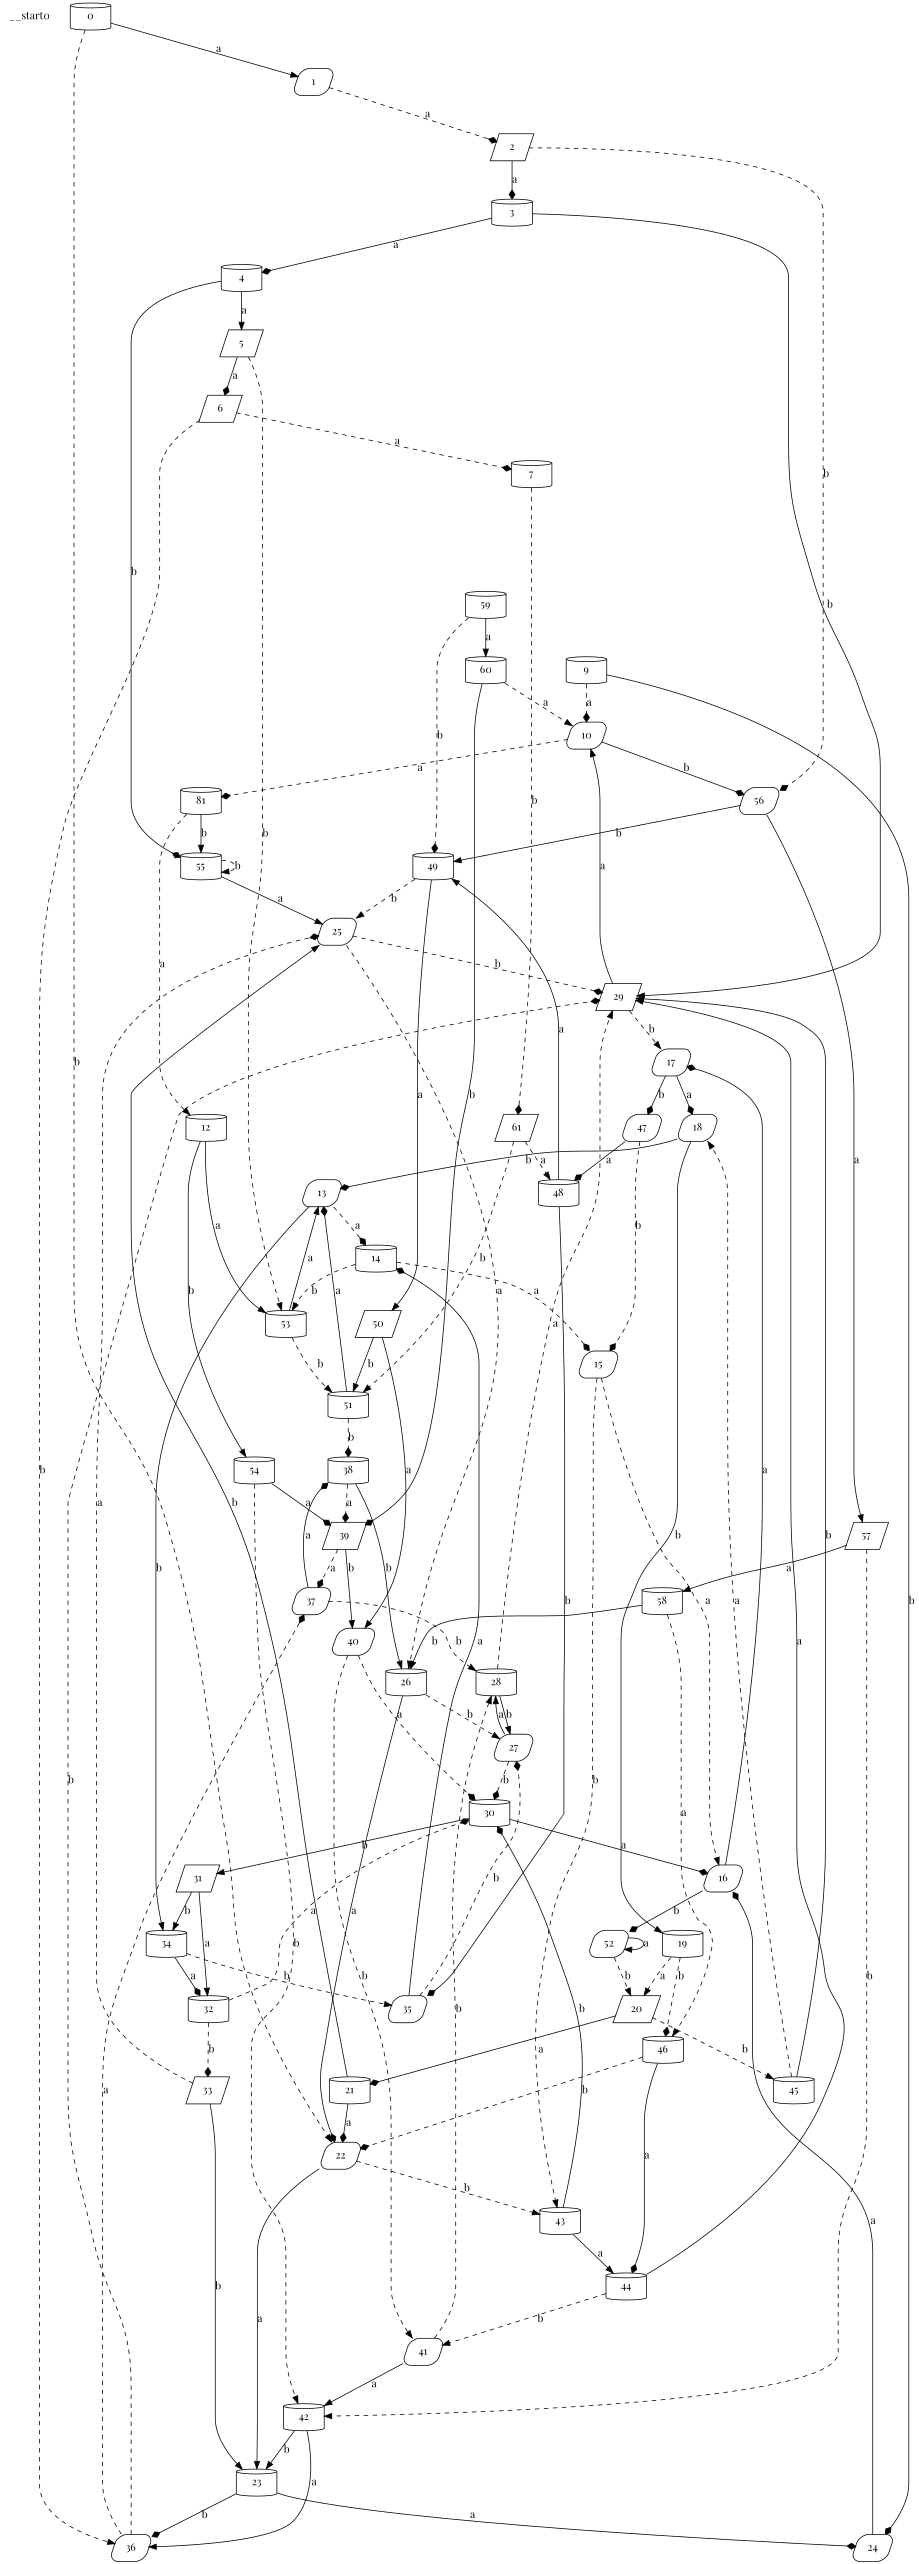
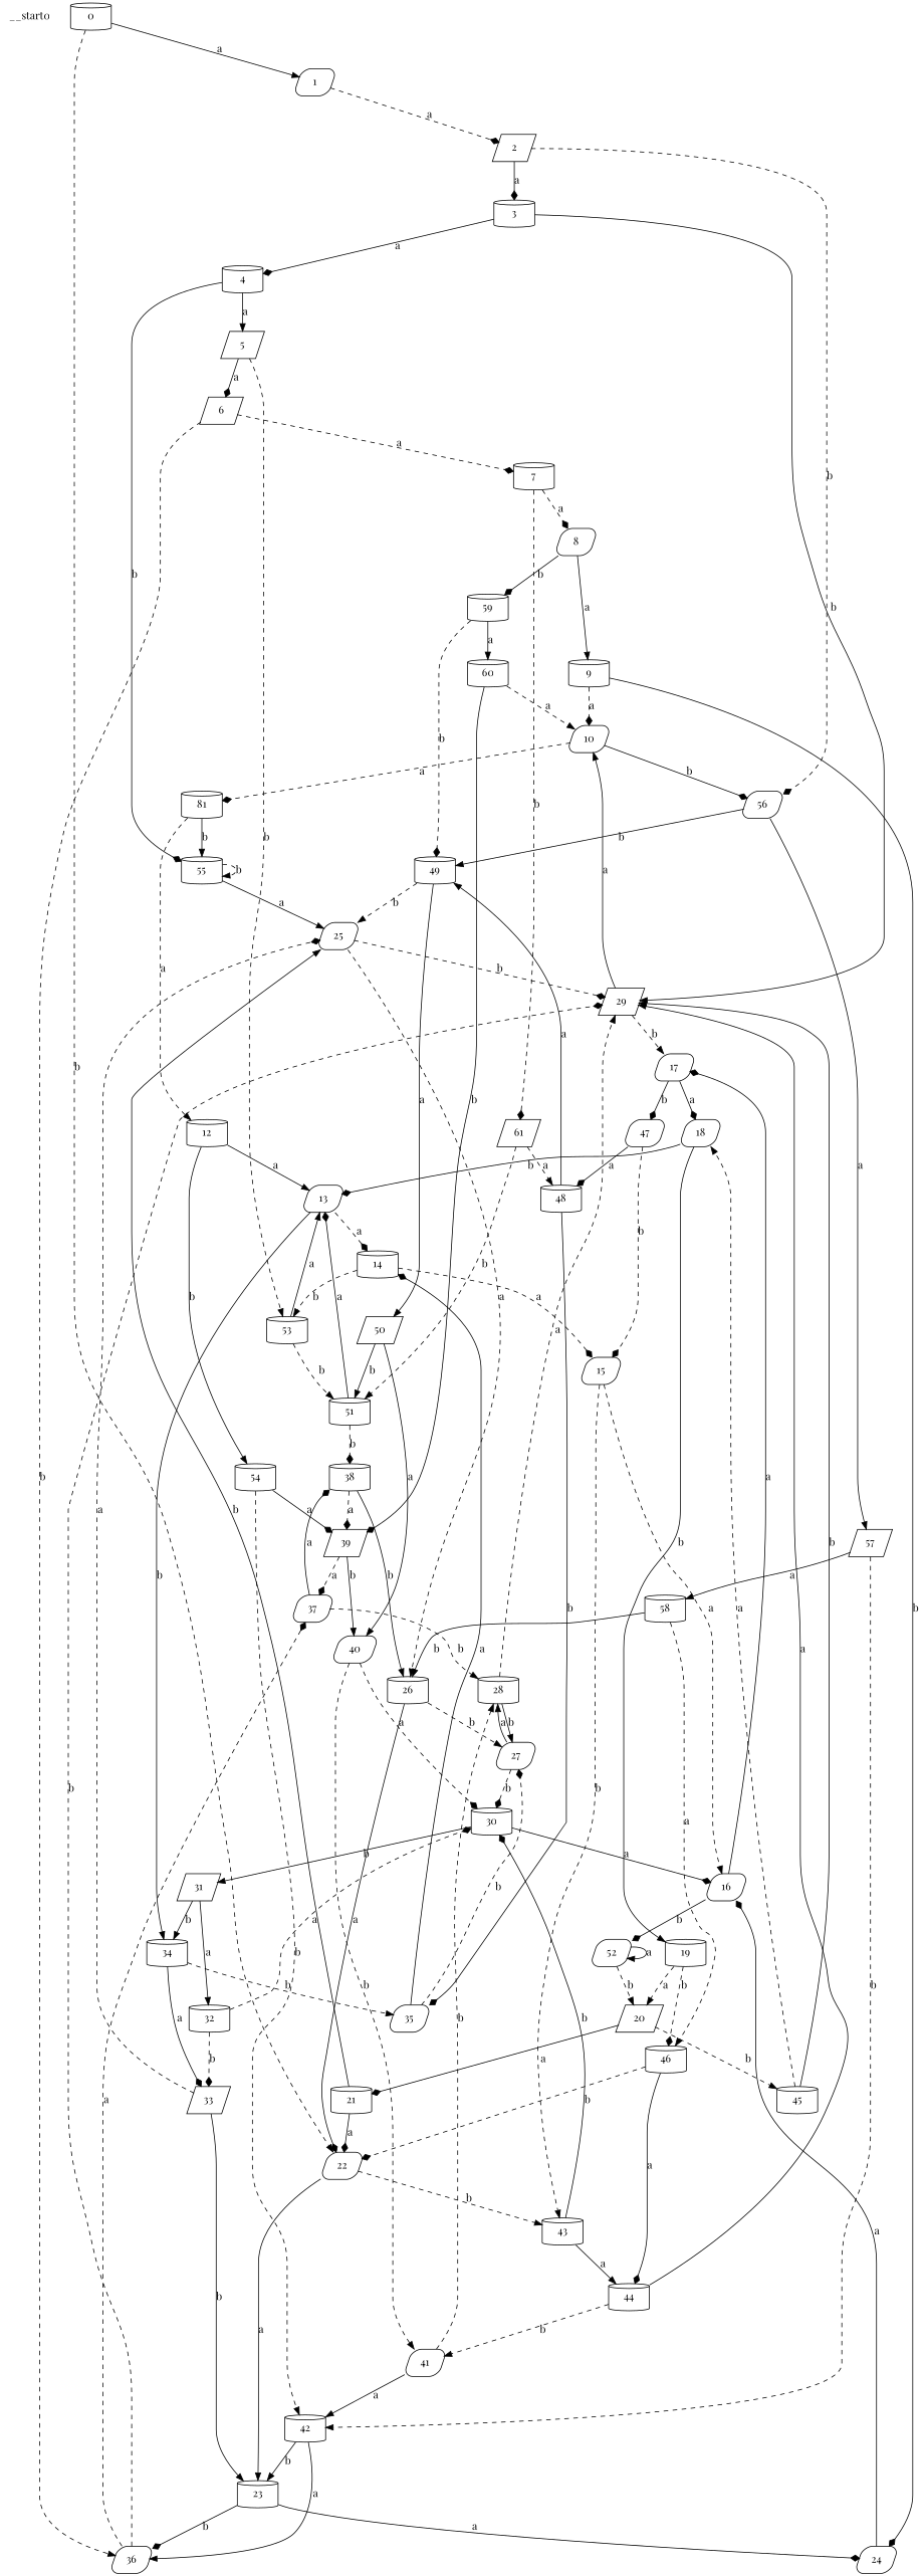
  digraph {
    fontname="Playfair Display"
    rankdir=TB
    node [fontname="Playfair Display" shape=cylinder color=black fillcolor=white style="rounded,filled"]
    edge [arrowhead=normal fontname="Playfair Display" style=solid]
    __start0 [shape=none color="" fillcolor="" style=""]
    n2 [label=0]
    n3 [label=1 shape=parallelogram]
    n4 [label=22 shape=parallelogram]
    n5 [label=2 shape=parallelogram style=filled]
    n6 [label=43 style=filled]
    n7 [label=23]
    n8 [label=3]
    n9 [label=56 shape=parallelogram]
    n10 [label=49]
    n11 [label=25 shape=parallelogram]
    n12 [label=50 shape=parallelogram style=filled]
    n13 [label=4 style=filled]
    n14 [label=29 shape=parallelogram style=filled]
    n15 [label=57 shape=parallelogram style=filled]
    n16 [label=5 shape=parallelogram style=filled]
    n17 [label=55 style=filled]
    n18 [label=10 shape=parallelogram]
    n19 [label=17 shape=parallelogram]
    n20 [label=6 shape=parallelogram style=filled]
    n21 [label=53 style=filled]
    n22 [label=7 style=filled]
    n23 [label=36 shape=parallelogram]
    n24 [label=13 shape=parallelogram]
    n25 [label=51 style=filled]
+   n26 [label=8 shape=parallelogram]
    n27 [label=61 shape=parallelogram style=filled]
    n28 [label=37 shape=parallelogram]
    n29 [label=9 style=filled]
    n30 [label=59]
    n31 [label=48 style=filled]
    n32 [label=24 shape=parallelogram]
    n33 [label=60 style=filled]
    n34 [label=81 style=filled]
    n35 [label=16 shape=parallelogram]
    n36 [label=12]
    n37 [label=54 style=filled]
    n38 [label=14 style=filled]
    n39 [label=34 style=filled]
    n40 [label=39 shape=parallelogram style=filled]
    n41 [label=42 style=filled]
    n42 [label=15 shape=parallelogram]
    n43 [label=32 style=filled]
    n44 [label=35 shape=parallelogram]
    n45 [label=52 shape=parallelogram]
    n46 [label=30 style=filled]
    n47 [label=44]
    n48 [label=18 shape=parallelogram]
    n49 [label=47 shape=parallelogram]
    n50 [label=20 shape=parallelogram style=filled]
    n51 [label=19]
    n52 [label=46 style=filled]
    n53 [label=21]
    n54 [label=45]
    n55 [label=26 style=filled]
    n56 [label=27 shape=parallelogram]
    n57 [label=28 style=filled]
    n58 [label=31 shape=parallelogram style=filled]
    n59 [label=33 shape=parallelogram style=filled]
    n60 [label=38]
    n61 [label=40 shape=parallelogram]
    n62 [label=41 shape=parallelogram]
    n63 [label=58]
    n2 -> n3 [label=a]
    n2 -> n4 [label=b style=dashed]
    n3 -> n5 [arrowhead=diamond label=a style=dashed]
    n4 -> n6 [label=b style=dashed]
    n4 -> n7 [label=a]
    n5 -> n8 [arrowhead=diamond label=a]
    n5 -> n9 [arrowhead=diamond label=b style=dashed]
    n6 -> n46 [arrowhead=diamond label=b]
    n6 -> n47 [label=a]
    n7 -> n23 [arrowhead=diamond label=b]
    n7 -> n32 [arrowhead=diamond label=a]
    n8 -> n13 [arrowhead=diamond label=a]
    n8 -> n14 [label=b]
    n9 -> n10 [label=b]
    n9 -> n15 [label=a]
    n10 -> n11 [label=b style=dashed]
    n10 -> n12 [label=a]
    n11 -> n14 [arrowhead=diamond label=b style=dashed]
    n11 -> n55 [label=a style=dashed]
    n12 -> n25 [label=b]
    n12 -> n61 [label=a]
    n13 -> n16 [label=a]
    n13 -> n17 [arrowhead=diamond label=b]
    n14 -> n18 [label=a]
    n14 -> n19 [label=b style=dashed]
    n15 -> n41 [label=b style=dashed]
    n15 -> n63 [label=a]
    n16 -> n20 [arrowhead=diamond label=a]
    n16 -> n21 [label=b style=dashed]
    n17 -> n11 [label=a]
    n17 -> n17 [label=b style=dashed]
    n18 -> n9 [arrowhead=diamond label=b]
    n18 -> n34 [arrowhead=diamond label=a style=dashed]
    n19 -> n48 [arrowhead=diamond label=a]
    n19 -> n49 [arrowhead=diamond label=b]
    n20 -> n22 [arrowhead=diamond label=a style=dashed]
    n20 -> n23 [label=b style=dashed]
    n21 -> n24 [label=a]
    n21 -> n25 [label=b style=dashed]
+   n22 -> n26 [arrowhead=diamond label=a style=dashed]
    n22 -> n27 [arrowhead=diamond label=b style=dashed]
    n23 -> n14 [arrowhead=diamond label=b style=dashed]
    n23 -> n28 [arrowhead=diamond label=a style=dashed]
    n24 -> n38 [arrowhead=diamond label=a style=dashed]
    n24 -> n39 [label=b]
    n25 -> n24 [arrowhead=diamond label=a]
    n25 -> n60 [arrowhead=diamond label=b style=dashed]
+   n26 -> n29 [label=a]
+   n26 -> n30 [arrowhead=diamond label=b]
    n27 -> n25 [label=b style=dashed]
    n27 -> n31 [label=a style=dashed]
    n28 -> n57 [label=b style=dashed]
    n28 -> n60 [arrowhead=diamond label=a]
    n29 -> n18 [arrowhead=diamond label=a style=dashed]
    n29 -> n32 [arrowhead=diamond label=b]
    n30 -> n10 [arrowhead=diamond label=b style=dashed]
    n30 -> n33 [label=a]
    n31 -> n10 [label=a]
    n31 -> n44 [arrowhead=diamond label=b]
    n32 -> n35 [arrowhead=diamond label=a]
    n33 -> n18 [label=a style=dashed]
    n33 -> n40 [arrowhead=diamond label=b]
    n34 -> n17 [label=b]
    n34 -> n36 [label=a style=dashed]
    n35 -> n19 [arrowhead=diamond label=a]
    n35 -> n45 [arrowhead=diamond label=b]
-   n36 -> n21 [label=a]
+   n36 -> n24 [label=a]
    n36 -> n37 [label=b]
    n37 -> n40 [arrowhead=diamond label=a]
    n37 -> n41 [label=b style=dashed]
    n38 -> n21 [label=b style=dashed]
    n38 -> n42 [arrowhead=diamond label=a style=dashed]
-   n39 -> n43 [arrowhead=diamond label=a]
+   n39 -> n59 [arrowhead=diamond label=a]
    n39 -> n44 [label=b style=dashed]
    n40 -> n28 [arrowhead=diamond label=a style=dashed]
    n40 -> n61 [label=b]
    n41 -> n7 [label=b]
    n41 -> n23 [label=a]
    n42 -> n6 [label=b style=dashed]
    n42 -> n35 [label=a style=dashed]
    n43 -> n46 [arrowhead=diamond label=a style=dashed]
    n43 -> n59 [arrowhead=diamond label=b style=dashed]
    n44 -> n38 [arrowhead=diamond label=a]
    n44 -> n56 [arrowhead=diamond label=b style=dashed]
    n45 -> n45 [label=a]
    n45 -> n50 [label=b style=dashed]
    n46 -> n35 [arrowhead=diamond label=a]
    n46 -> n58 [label=b]
    n47 -> n14 [label=a]
    n47 -> n62 [label=b style=dashed]
    n48 -> n24 [arrowhead=diamond label=b]
    n48 -> n51 [label=b]
    n49 -> n31 [arrowhead=diamond label=a]
    n49 -> n42 [arrowhead=diamond label=b style=dashed]
    n50 -> n53 [arrowhead=diamond label=a]
    n50 -> n54 [label=b style=dashed]
    n51 -> n50 [label=a style=dashed]
    n51 -> n52 [arrowhead=diamond label=b style=dashed]
    n52 -> n4 [arrowhead=diamond label=b style=dashed]
    n52 -> n47 [arrowhead=diamond label=a]
    n53 -> n4 [arrowhead=diamond label=a]
    n53 -> n11 [label=b]
    n54 -> n14 [label=b]
    n54 -> n48 [label=a style=dashed]
    n55 -> n4 [arrowhead=diamond label=a]
    n55 -> n56 [label=b style=dashed]
    n56 -> n46 [arrowhead=diamond label=b style=dashed]
    n56 -> n57 [label=a]
    n57 -> n14 [label=a style=dashed]
    n57 -> n56 [label=b]
    n58 -> n39 [label=b]
    n58 -> n43 [label=a]
    n59 -> n7 [label=b]
    n59 -> n11 [arrowhead=diamond label=a style=dashed]
    n60 -> n40 [arrowhead=diamond label=a style=dashed]
    n60 -> n55 [label=b]
    n61 -> n46 [arrowhead=diamond label=a style=dashed]
    n61 -> n62 [label=b style=dashed]
    n62 -> n41 [label=a]
    n62 -> n57 [label=b style=dashed]
    n63 -> n52 [label=a style=dashed]
    n63 -> n55 [label=b]
  }
